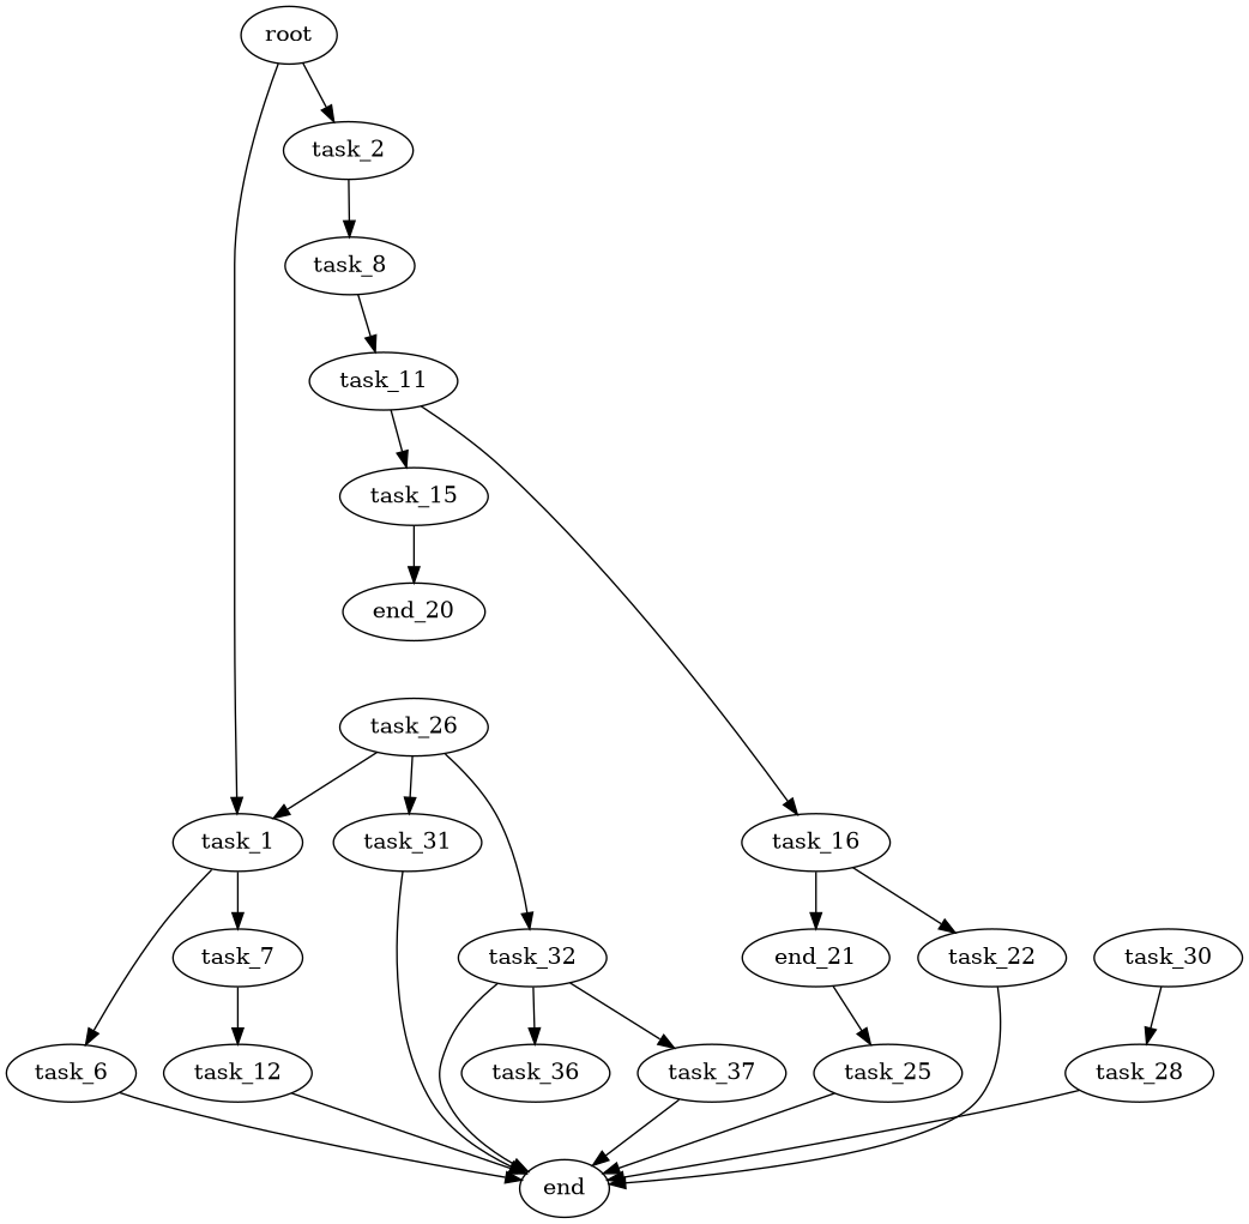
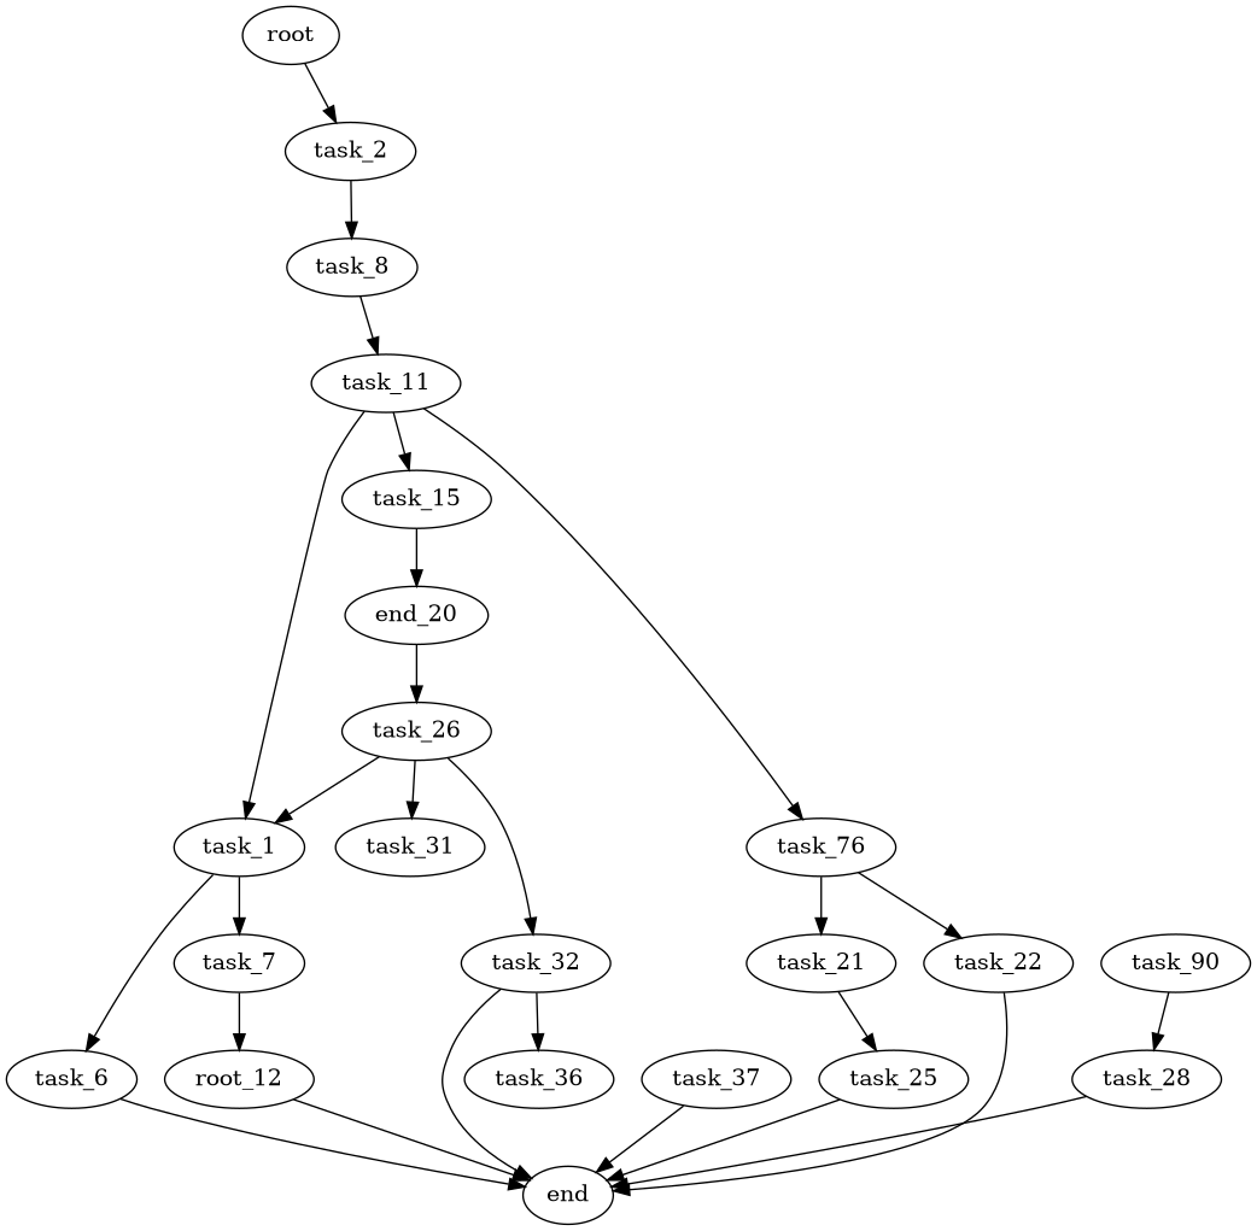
  digraph {
    root
    task_1
    task_2
    task_6
    task_7
    task_8
    end
-   task_12
+   task_12 [label=root_12]
    task_11
    task_15
-   task_16
+   task_16 [label=task_76]
    n12 [label=end_20]
-   task_21 [label=end_21]
+   task_21
    task_22
    task_26
    task_25
    task_31
    task_32
    n19 [label=task_28]
-   task_30
+   task_30 [label=task_90]
    task_36
    task_37
-   root -> task_1
+   task_11 -> task_1
    root -> task_2
    task_1 -> task_6
    task_1 -> task_7
    task_2 -> task_8
    task_6 -> end
    task_7 -> task_12
    task_8 -> task_11
    task_12 -> end
    task_11 -> task_15
    task_11 -> task_16
    task_15 -> n12
    task_16 -> task_21
    task_16 -> task_22
+   n12 -> task_26
    task_21 -> task_25
    task_22 -> end
    task_26 -> task_1
    task_26 -> task_31
    task_26 -> task_32
    task_25 -> end
-   task_31 -> end
    task_32 -> end
    task_32 -> task_36
-   task_32 -> task_37
    n19 -> end
    task_30 -> n19
    task_37 -> end
  }
